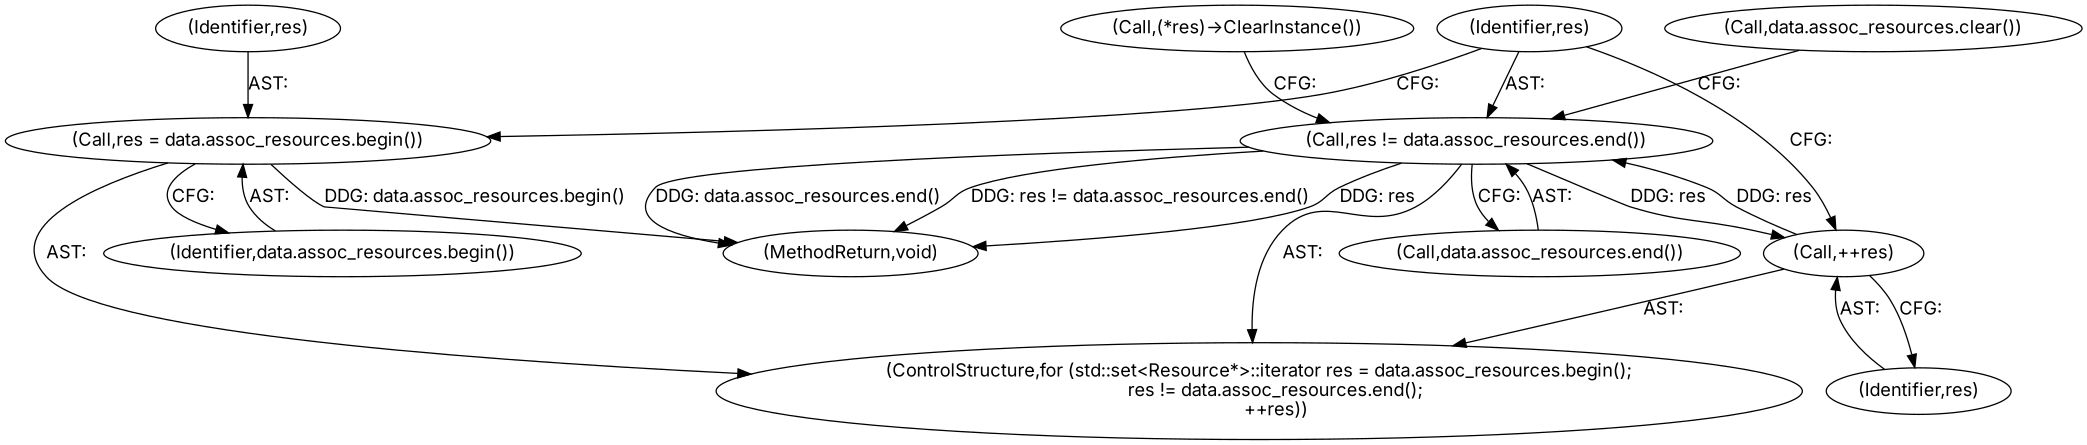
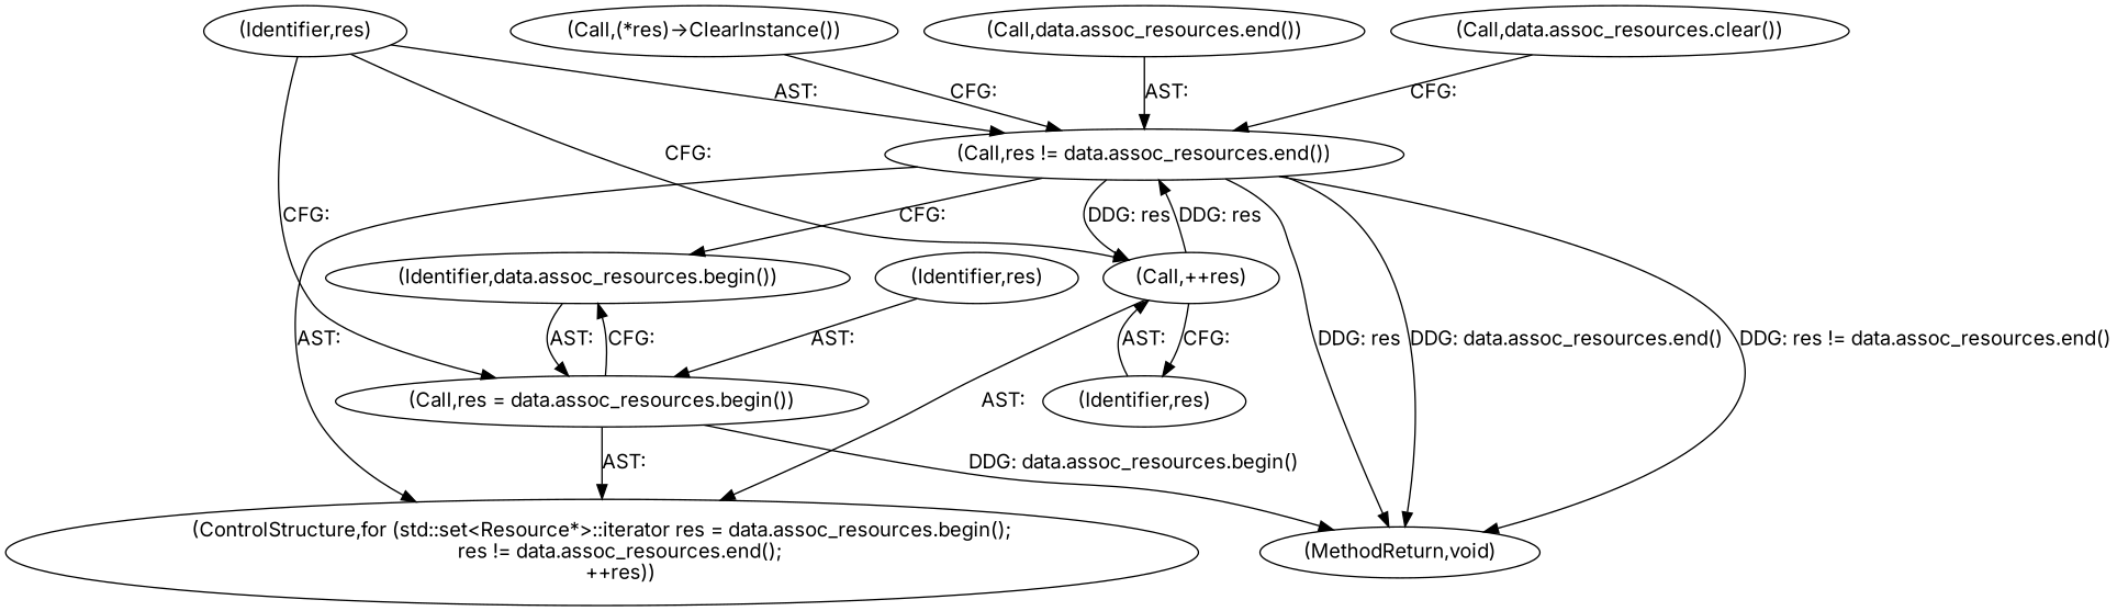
  digraph {
    fontname=Inter
    node [fontname=Inter]
    edge [fontname=Inter]
    n1 [label="(Call,res != data.assoc_resources.end())"]
    n2 [label="(Call,++res)"]
    n3 [label="(Call,data.assoc_resources.end())"]
    n4 [label="(ControlStructure,for (std::set<Resource*>::iterator res = data.assoc_resources.begin();\n       res != data.assoc_resources.end();\n       ++res))"]
    n5 [label="(MethodReturn,void)"]
    n6 [label="(Identifier,res)"]
    n7 [label="(Call,res = data.assoc_resources.begin())"]
    n8 [label="(Identifier,data.assoc_resources.begin())"]
    n9 [label="(Call,data.assoc_resources.clear())"]
    n10 [label="(Identifier,res)"]
    n11 [label="(Identifier,res)"]
    n12 [label="(Call,(*res)->ClearInstance())"]
    n1 -> n2 [label="DDG: res"]
-   n1 -> n3 [label="CFG: "]
+   n1 -> n8 [label="CFG: "]
    n1 -> n4 [label="AST: "]
    n1 -> n5 [label="DDG: data.assoc_resources.end()"]
    n1 -> n5 [label="DDG: res != data.assoc_resources.end()"]
    n1 -> n5 [label="DDG: res"]
    n2 -> n1 [label="DDG: res"]
    n2 -> n4 [label="AST: "]
    n2 -> n6 [label="CFG: "]
    n3 -> n1 [label="AST: "]
    n6 -> n2 [label="AST: "]
    n7 -> n4 [label="AST: "]
    n7 -> n5 [label="DDG: data.assoc_resources.begin()"]
    n7 -> n8 [label="CFG: "]
    n8 -> n7 [label="AST: "]
    n9 -> n1 [label="CFG: "]
    n10 -> n1 [label="AST: "]
    n10 -> n2 [label="CFG: "]
    n10 -> n7 [label="CFG: "]
    n11 -> n7 [label="AST: "]
    n12 -> n1 [label="CFG: "]
  }
